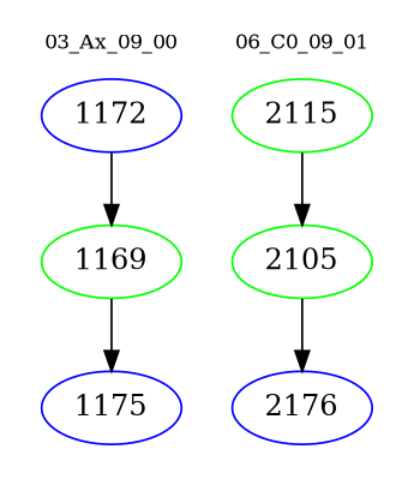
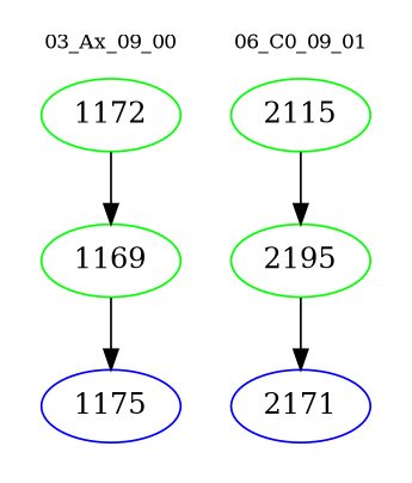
  digraph {
    node [color=blue]
    edge [color=black]
-   n1 [label=1172]
+   n1 [color=green label=1172]
    n2 [color=green label=1169]
    n3 [label=1175]
    n4 [color=green label=2115]
-   n5 [color=green label=2105]
-   n6 [label=2176]
+   n5 [color=green label=2195]
+   n6 [label=2171]
    subgraph cluster_1 {
      color=white
      fontsize=10
      label="03_Ax_09_00"
      n1
      n2
      n3
    }
    subgraph cluster_2 {
      color=white
      fontsize=10
      label="06_C0_09_01"
      n4
      n5
      n6
    }
    n1 -> n2
    n2 -> n3
    n4 -> n5
    n5 -> n6
  }
